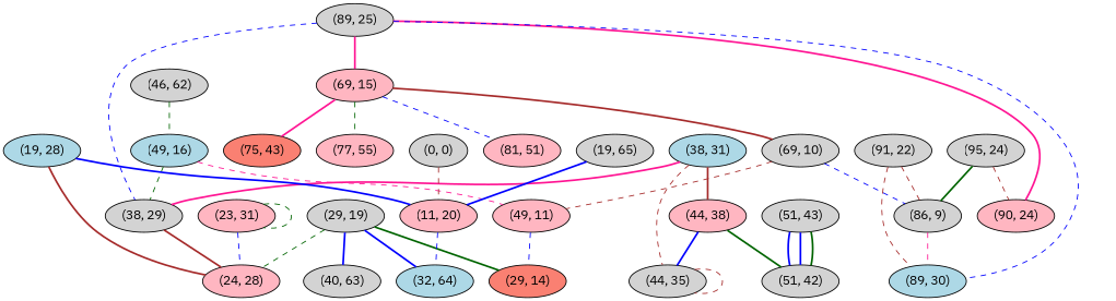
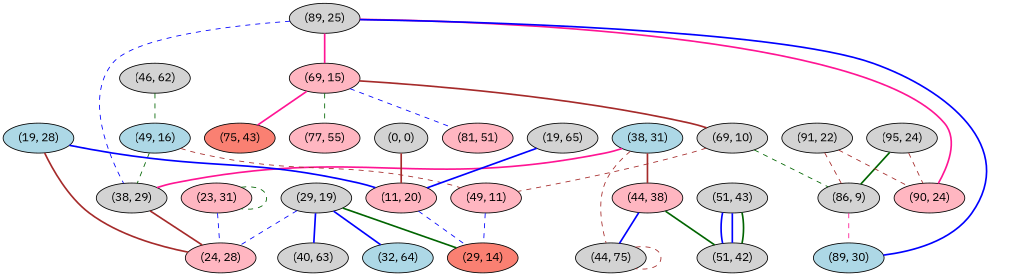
  graph {
    fontname="IBM Plex Sans"
    node [fillcolor=lightgrey fontname="IBM Plex Sans" style=filled]
    edge [color=blue fontname="IBM Plex Sans" style=dashed weight=1]
    "(23, 31)" [fillcolor=lightpink]
    "(24, 28)" [fillcolor=lightpink]
    "(29, 19)"
    "(32, 64)" [fillcolor=lightblue]
    "(40, 63)"
    "(29, 14)" [fillcolor=salmon]
    "(38, 31)" [fillcolor=lightblue]
    "(44, 38)" [fillcolor=lightpink]
-   "(44, 35)"
+   "(44, 35)" [label="(44, 75)"]
    "(38, 29)"
    "(51, 42)"
    "(89, 25)"
    "(69, 15)" [fillcolor=lightpink]
    "(90, 24)" [fillcolor=lightpink]
    "(89, 30)" [fillcolor=lightblue]
    "(69, 10)"
    n17 [fillcolor=salmon label="(75, 43)"]
    "(77, 55)" [fillcolor=lightpink]
    "(81, 51)" [fillcolor=lightpink]
    "(86, 9)"
    "(49, 11)" [fillcolor=lightpink]
    "(95, 24)"
    "(51, 43)"
    "(91, 22)"
    "(49, 16)" [fillcolor=lightblue]
    "(46, 62)"
    "(11, 20)" [fillcolor=lightpink]
    "(19, 65)"
    "(0, 0)"
    "(19, 28)" [fillcolor=lightblue]
    "(23, 31)" -- "(23, 31)" [color=darkgreen weight=2]
    "(23, 31)" -- "(24, 28)"
-   "(29, 19)" -- "(24, 28)" [color=darkgreen weight=3]
+   "(29, 19)" -- "(24, 28)" [weight=3]
    "(29, 19)" -- "(32, 64)" [style=bold weight=3]
    "(29, 19)" -- "(40, 63)" [style=bold weight=3]
    "(29, 19)" -- "(29, 14)" [color=darkgreen style=bold]
    "(38, 31)" -- "(44, 38)" [color=brown style=bold weight=2]
    "(38, 31)" -- "(44, 35)" [color=brown]
    "(38, 31)" -- "(38, 29)" [color=deeppink style=bold]
    "(44, 38)" -- "(44, 35)" [style=bold]
    "(44, 38)" -- "(51, 42)" [color=darkgreen style=bold]
    "(44, 35)" -- "(44, 35)" [color=brown weight=2]
    "(38, 29)" -- "(24, 28)" [color=brown style=bold]
    "(89, 25)" -- "(38, 29)"
    "(89, 25)" -- "(69, 15)" [color=deeppink style=bold weight=3]
    "(89, 25)" -- "(90, 24)" [color=deeppink style=bold]
-   "(89, 25)" -- "(89, 30)"
+   "(89, 25)" -- "(89, 30)" [style=bold]
    "(69, 15)" -- "(69, 10)" [color=brown style=bold]
    "(69, 15)" -- n17 [color=deeppink style=bold weight=3]
    "(69, 15)" -- "(77, 55)" [color=darkgreen weight=3]
    "(69, 15)" -- "(81, 51)" [weight=3]
-   "(69, 10)" -- "(86, 9)"
+   "(69, 10)" -- "(86, 9)" [color=darkgreen]
    "(69, 10)" -- "(49, 11)" [color=brown]
    "(86, 9)" -- "(89, 30)" [color=deeppink weight=3]
    "(49, 11)" -- "(29, 14)"
    "(95, 24)" -- "(90, 24)" [color=brown]
    "(95, 24)" -- "(86, 9)" [color=darkgreen style=bold weight=3]
    "(51, 43)" -- "(51, 42)" [style=bold]
    "(51, 43)" -- "(51, 42)" [style=bold]
    "(51, 43)" -- "(51, 42)" [color=darkgreen style=bold]
-   "(91, 22)" -- "(89, 30)" [color=brown]
+   "(91, 22)" -- "(90, 24)" [color=brown]
    "(91, 22)" -- "(86, 9)" [color=brown weight=3]
    "(49, 16)" -- "(38, 29)" [color=darkgreen weight=3]
-   "(49, 16)" -- "(49, 11)" [color=deeppink]
+   "(49, 16)" -- "(49, 11)" [color=brown]
    "(46, 62)" -- "(49, 16)" [color=darkgreen weight=3]
-   "(11, 20)" -- "(32, 64)"
+   "(11, 20)" -- "(29, 14)"
    "(19, 65)" -- "(11, 20)" [style=bold weight=3]
-   "(0, 0)" -- "(11, 20)" [color=brown weight=4]
+   "(0, 0)" -- "(11, 20)" [color=brown style=bold weight=4]
    "(19, 28)" -- "(24, 28)" [color=brown style=bold]
    "(19, 28)" -- "(11, 20)" [style=bold weight=3]
  }
